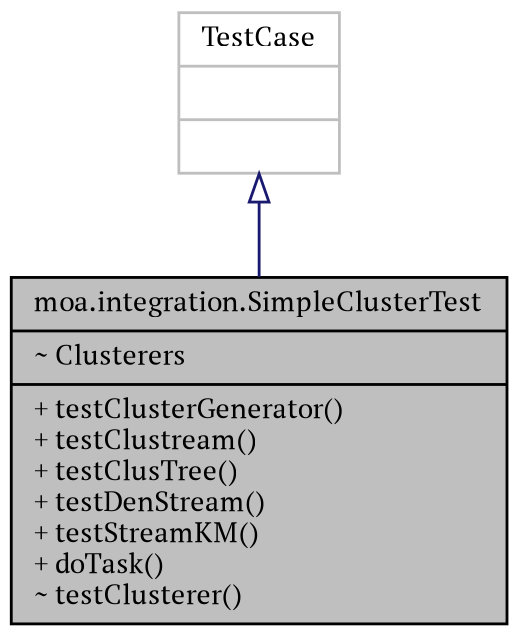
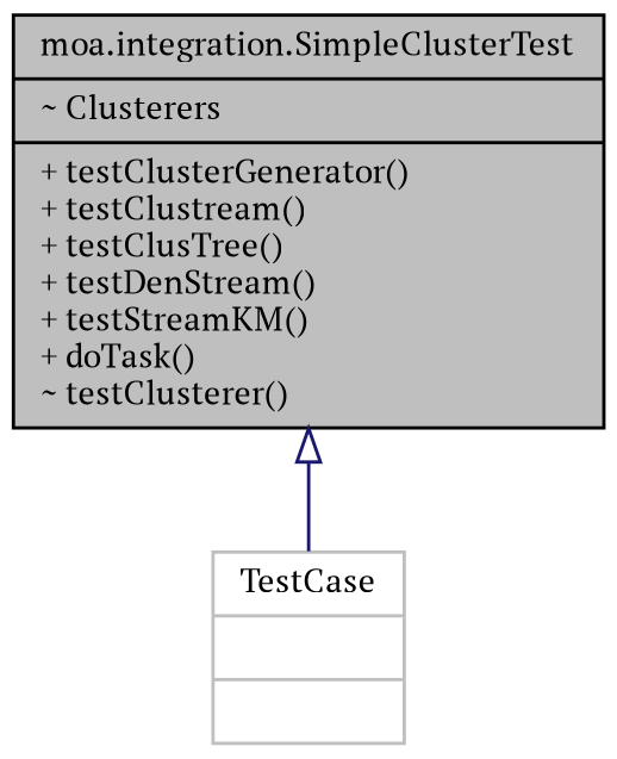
  digraph {
    fontname="PT Serif"
    node [fontname="PT Serif" fontsize=10 shape=record style=filled]
    n1 [color=black fillcolor=grey75 fontcolor=black height=0.2 label="{moa.integration.SimpleClusterTest\n|~ Clusterers\l|+ testClusterGenerator()\l+ testClustream()\l+ testClusTree()\l+ testDenStream()\l+ testStreamKM()\l+ doTask()\l~ testClusterer()\l}" width=0.4]
    n2 [color=grey75 fillcolor=white height=0.2 label="{TestCase\n||}" width=0.4]
-   n2 -> n1 [arrowtail=empty color=midnightblue dir=back fontname="PT Serif" fontsize=10 labelfontname=Helvetica labelfontsize=10 style=solid]
+   n1 -> n2 [arrowtail=empty color=midnightblue dir=back fontname="PT Serif" fontsize=10 labelfontname=Helvetica labelfontsize=10 style=solid]
  }
